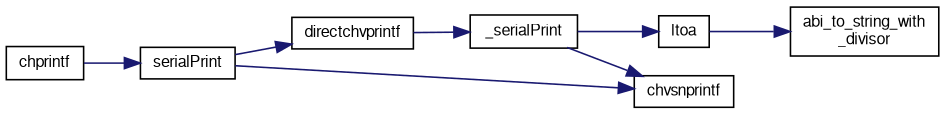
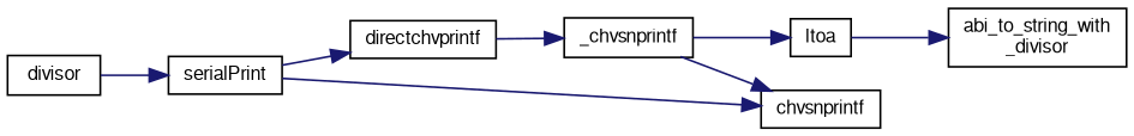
  digraph {
    rankdir=LR
    node [color=black fillcolor=white fontname=FreeSans fontsize=10 shape=record style=filled]
    edge [color=midnightblue fontname=FreeSans fontsize=10 labelfontname=FreeSans labelfontsize=10 style=solid]
-   n1 [height=0.2 label=chprintf width=0.4]
+   n1 [height=0.2 label=divisor width=0.4]
    n2 [height=0.2 label=serialPrint width=0.4]
    n3 [height=0.2 label=directchvprintf width=0.4]
    n4 [height=0.2 label=chvsnprintf width=0.4]
-   n5 [height=0.2 label=_serialPrint width=0.4]
+   n5 [height=0.2 label=_chvsnprintf width=0.4]
    n6 [height=0.2 label=ltoa width=0.4]
    n7 [height=0.2 label="abi_to_string_with\l_divisor" width=0.4]
    n1 -> n2
    n2 -> n3
    n2 -> n4
    n3 -> n5
    n5 -> n4
    n5 -> n6
    n6 -> n7
  }
